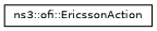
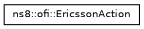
  digraph {
    rankdir=LR
-   n1 [color=black fillcolor=white fontname=Helvetica fontsize=10 height=0.2 label="ns3::ofi::EricssonAction" shape=record style=filled width=0.4]
+   n1 [color=black fillcolor=white fontname=Helvetica fontsize=10 height=0.2 label="ns8::ofi::EricssonAction" shape=record style=filled width=0.4]
  }
